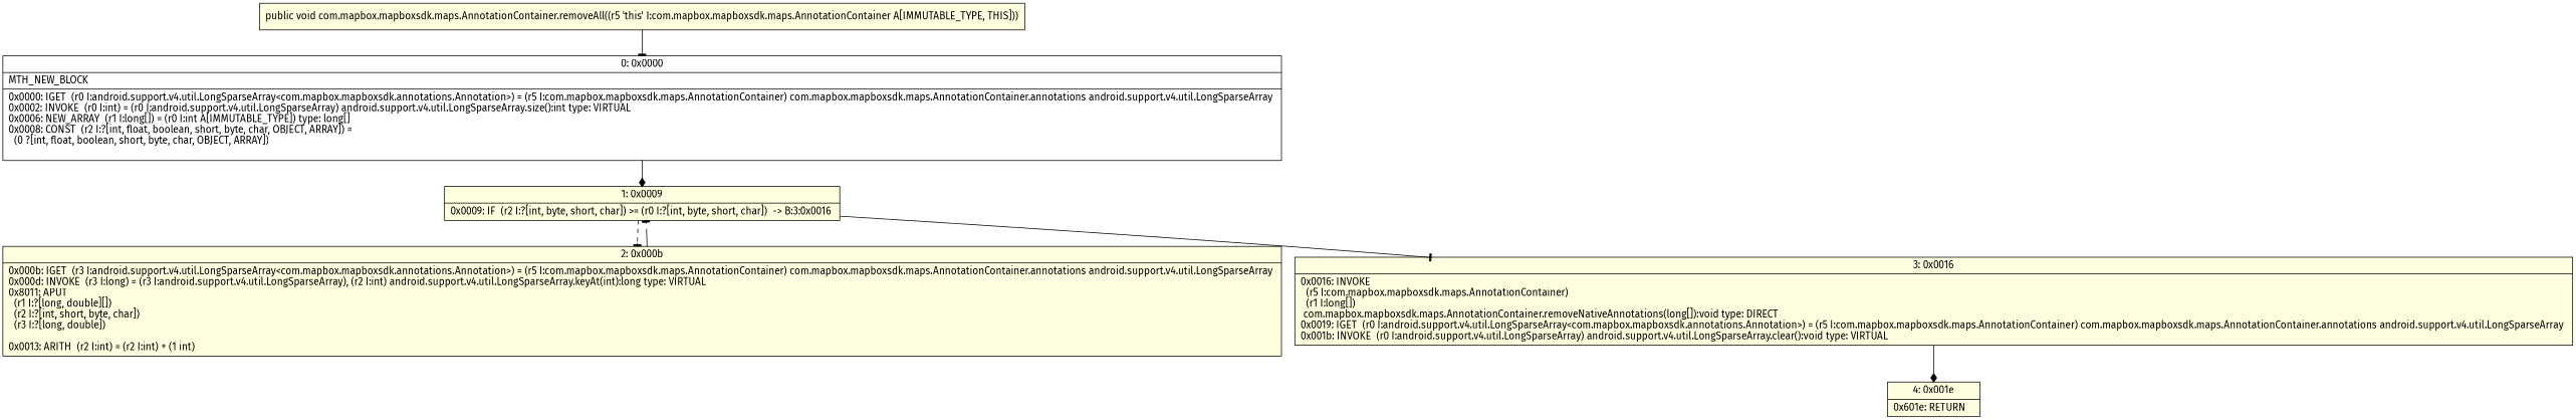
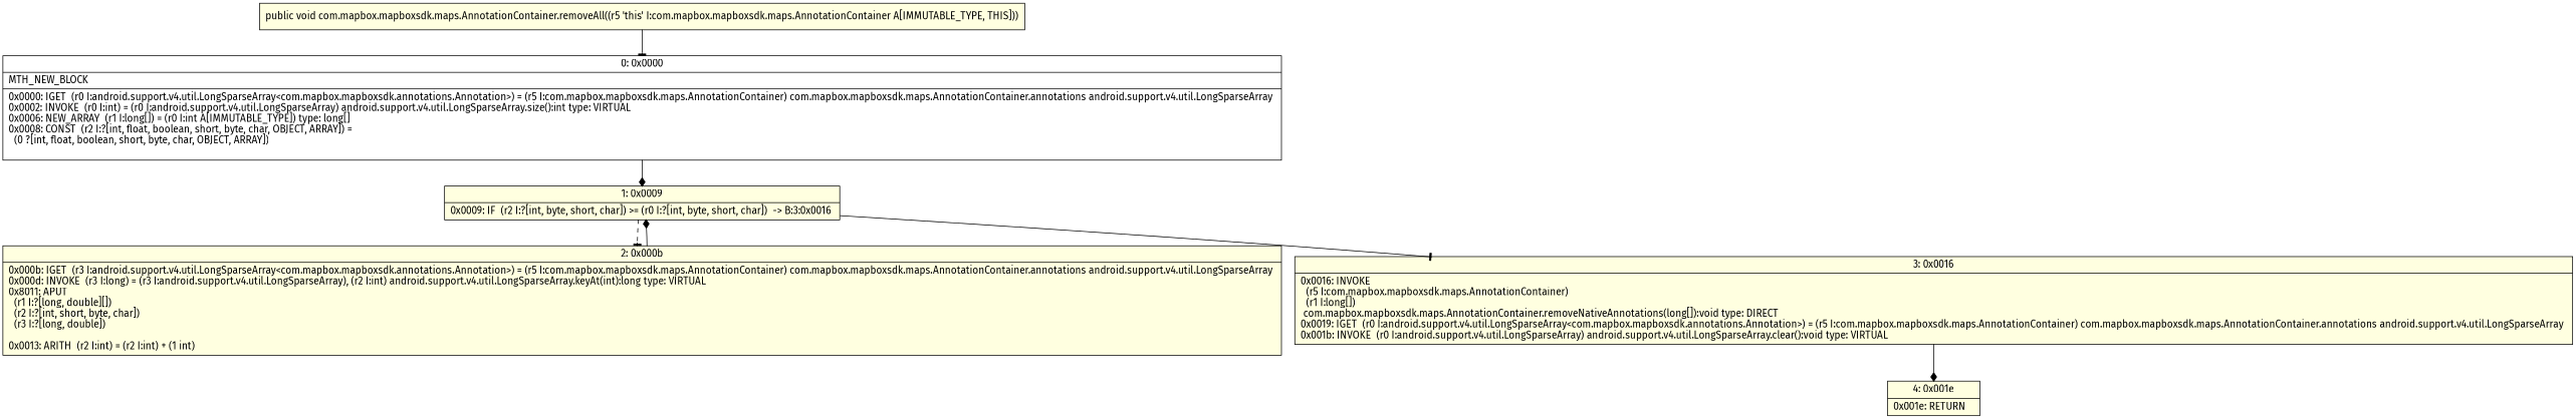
  digraph {
    fontname="Fira Sans"
    node [fillcolor=lightyellow fontname="Fira Sans" shape=record style=filled]
    edge [arrowhead=diamond fontname="Fira Sans"]
    n1 [fillcolor=white label="{0\:\ 0x0000|MTH_NEW_BLOCK\l|0x0000: IGET  (r0 I:android.support.v4.util.LongSparseArray\<com.mapbox.mapboxsdk.annotations.Annotation\>) = (r5 I:com.mapbox.mapboxsdk.maps.AnnotationContainer) com.mapbox.mapboxsdk.maps.AnnotationContainer.annotations android.support.v4.util.LongSparseArray \l0x0002: INVOKE  (r0 I:int) = (r0 I:android.support.v4.util.LongSparseArray) android.support.v4.util.LongSparseArray.size():int type: VIRTUAL \l0x0006: NEW_ARRAY  (r1 I:long[]) = (r0 I:int A[IMMUTABLE_TYPE]) type: long[] \l0x0008: CONST  (r2 I:?[int, float, boolean, short, byte, char, OBJECT, ARRAY]) = \l  (0 ?[int, float, boolean, short, byte, char, OBJECT, ARRAY])\l \l}"]
    n2 [label="{1\:\ 0x0009|0x0009: IF  (r2 I:?[int, byte, short, char]) \>= (r0 I:?[int, byte, short, char])  \-\> B:3:0x0016 \l}"]
    n3 [label="{2\:\ 0x000b|0x000b: IGET  (r3 I:android.support.v4.util.LongSparseArray\<com.mapbox.mapboxsdk.annotations.Annotation\>) = (r5 I:com.mapbox.mapboxsdk.maps.AnnotationContainer) com.mapbox.mapboxsdk.maps.AnnotationContainer.annotations android.support.v4.util.LongSparseArray \l0x000d: INVOKE  (r3 I:long) = (r3 I:android.support.v4.util.LongSparseArray), (r2 I:int) android.support.v4.util.LongSparseArray.keyAt(int):long type: VIRTUAL \l0x8011: APUT  \l  (r1 I:?[long, double][])\l  (r2 I:?[int, short, byte, char])\l  (r3 I:?[long, double])\l \l0x0013: ARITH  (r2 I:int) = (r2 I:int) + (1 int) \l}"]
    n4 [label="{3\:\ 0x0016|0x0016: INVOKE  \l  (r5 I:com.mapbox.mapboxsdk.maps.AnnotationContainer)\l  (r1 I:long[])\l com.mapbox.mapboxsdk.maps.AnnotationContainer.removeNativeAnnotations(long[]):void type: DIRECT \l0x0019: IGET  (r0 I:android.support.v4.util.LongSparseArray\<com.mapbox.mapboxsdk.annotations.Annotation\>) = (r5 I:com.mapbox.mapboxsdk.maps.AnnotationContainer) com.mapbox.mapboxsdk.maps.AnnotationContainer.annotations android.support.v4.util.LongSparseArray \l0x001b: INVOKE  (r0 I:android.support.v4.util.LongSparseArray) android.support.v4.util.LongSparseArray.clear():void type: VIRTUAL \l}"]
-   n5 [label="{4\:\ 0x001e|0x601e: RETURN   \l}"]
+   n5 [label="{4\:\ 0x001e|0x001e: RETURN   \l}"]
    n6 [label="{public void com.mapbox.mapboxsdk.maps.AnnotationContainer.removeAll((r5 'this' I:com.mapbox.mapboxsdk.maps.AnnotationContainer A[IMMUTABLE_TYPE, THIS])) }"]
    n1 -> n2
    n2 -> n3 [arrowhead=tee style=dashed]
    n2 -> n4 [arrowhead=tee]
-   n3 -> n2 [arrowhead=tee]
+   n3 -> n2
    n4 -> n5
    n6 -> n1 [arrowhead=tee]
  }
